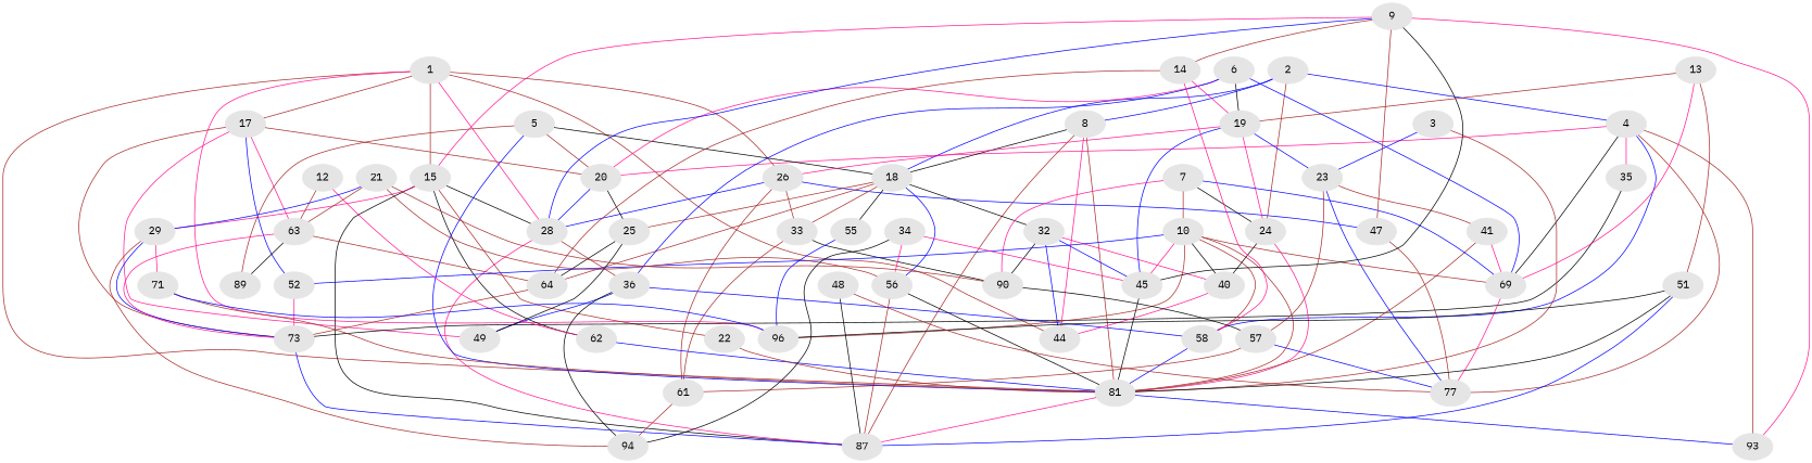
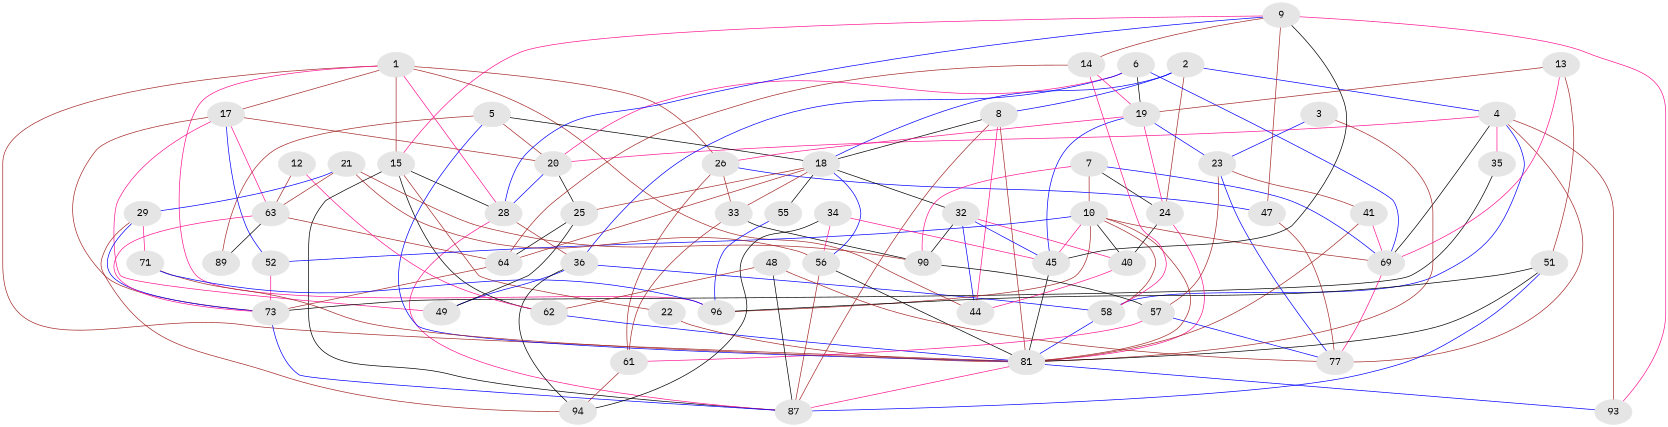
  graph {
    fontname="IBM Plex Mono"
    node [color=gray90 fontname="IBM Plex Mono" style=filled]
    edge [color=brown fontname="IBM Plex Mono"]
    1 [super="+11"]
    15 [super="+37"]
    17 [super="+66"]
    26 [super="+27"]
    28 [super="+85"]
    44
    81 [super="+86"]
    96
    87
    62
    22
    29 [super="+38"]
    20 [super="+54"]
    52 [super="+59"]
    63
    49
    73 [super="+88"]
    47
    33 [super="+95"]
    61
    36
    93
    4 [super="+78"]
    35
    58
    69 [super="+91"]
    77 [super="+90"]
    2
    8 [super="+16"]
    18 [super="+46"]
    24 [super="+53"]
    64 [super="+68"]
    25 [super="+75"]
    32 [super="+92"]
    55
    56 [super="+74"]
    40
    23 [super="+39"]
    41
    57 [super="+80"]
    3
    5 [super="+83"]
    89
    6 [super="+82"]
    19 [super="+65"]
    45 [super="+84"]
    94
    7 [super="+42"]
    10 [super="+31"]
    n50 [label=90 super="+70"]
    9 [super="+79"]
    14 [super="+60"]
    12
    13
    51 [super="+72"]
    71
    21 [super="+30"]
    34 [super="+67"]
    48
    1 -- 15
    1 -- 17
    1 -- 26
    1 -- 28 [color=deeppink]
    1 -- 44
    1 -- 81
    1 -- 96 [color=deeppink]
    15 -- 28 [color=black]
    15 -- 87 [color=black]
    15 -- 62 [color=black]
    15 -- 22
-   15 -- 29 [color=deeppink]
    17 -- 20
    17 -- 52 [color=blue]
    17 -- 63 [color=deeppink]
    17 -- 49 [color=deeppink]
    17 -- 73
-   26 -- 28 [color=blue]
    26 -- 47 [color=blue]
    26 -- 33
    26 -- 61
    28 -- 87 [color=deeppink]
    28 -- 36
    81 -- 87 [color=deeppink]
    81 -- 93 [color=blue]
    62 -- 81 [color=blue]
    22 -- 81
    29 -- 73 [color=blue]
    29 -- 94
    29 -- 71 [color=deeppink]
    20 -- 28 [color=blue]
    20 -- 25 [color=black weight=3]
    52 -- 73 [color=deeppink]
    63 -- 73 [color=deeppink]
    63 -- 64 [weight=2]
    63 -- 89 [color=black]
    73 -- 87 [color=blue]
    47 -- 77
    33 -- 61
    33 -- n50 [color=black]
    61 -- 94
    36 -- 49 [color=blue]
    36 -- 58 [color=blue]
    36 -- 94 [color=black]
    4 -- 20 [color=deeppink]
    4 -- 93
    4 -- 35 [color=deeppink]
    4 -- 58 [color=blue]
    4 -- 69 [color=black]
    4 -- 77
    35 -- 73 [color=black]
    58 -- 81 [color=blue]
    69 -- 77 [color=deeppink]
    2 -- 4 [color=blue]
    2 -- 8 [color=blue]
    2 -- 18 [color=blue]
    2 -- 24
    8 -- 44 [color=deeppink weight=2]
    8 -- 81
    8 -- 87
    8 -- 18 [color=black]
    18 -- 33
    18 -- 64
    18 -- 25
    18 -- 32 [color=black weight=2]
    18 -- 55 [color=black]
    18 -- 56 [color=blue]
    24 -- 81 [color=deeppink]
    24 -- 40 [color=black]
    64 -- 73
    25 -- 49 [color=black]
    25 -- 64 [color=black]
    32 -- 44 [color=blue]
    32 -- 40 [color=deeppink]
    32 -- 45 [color=blue]
    32 -- n50 [color=black]
    55 -- 96 [color=blue]
    56 -- 81 [color=black]
    56 -- 87
    40 -- 44 [color=deeppink]
    23 -- 77 [color=blue]
    23 -- 41
    23 -- 57
    41 -- 81
    41 -- 69 [color=deeppink]
-   57 -- 61 [weight=2]
+   57 -- 61 [color=deeppink weight=2]
    57 -- 77 [color=blue]
    3 -- 81
    3 -- 23 [color=blue]
    5 -- 81 [color=blue]
    5 -- 20
    5 -- 18 [color=black]
    5 -- 89
    6 -- 20 [color=deeppink]
    6 -- 36 [color=blue]
    6 -- 69 [color=blue]
    6 -- 19 [color=black]
    19 -- 26 [color=deeppink]
    19 -- 24 [color=deeppink]
    19 -- 23 [color=blue]
    19 -- 45 [color=blue]
    45 -- 81 [color=black]
    7 -- 69 [color=blue]
    7 -- 24 [color=black]
    7 -- 10
    7 -- n50 [color=deeppink]
    10 -- 81
    10 -- 96
    10 -- 52 [color=blue]
    10 -- 58
    10 -- 69
    10 -- 40 [color=black]
    10 -- 45 [color=deeppink]
    n50 -- 57 [color=black]
    9 -- 15 [color=deeppink]
    9 -- 28 [color=blue]
    9 -- 47 [weight=2]
    9 -- 93 [color=deeppink]
    9 -- 45 [color=black]
    9 -- 14
    14 -- 58 [color=deeppink]
    14 -- 64
    14 -- 19 [color=deeppink]
    12 -- 62 [color=deeppink]
    12 -- 63
    13 -- 69 [color=deeppink]
    13 -- 19
    13 -- 51
    51 -- 81 [color=black]
    51 -- 96 [color=black]
    51 -- 87 [color=blue]
    71 -- 81
    71 -- 96 [color=blue]
    21 -- 29 [color=blue]
    21 -- 63
    21 -- 56
    21 -- n50
    34 -- 56 [color=deeppink]
    34 -- 45 [color=deeppink]
    34 -- 94 [color=black]
    48 -- 87 [color=black]
+   48 -- 62
    48 -- 77
  }
